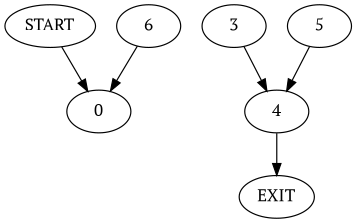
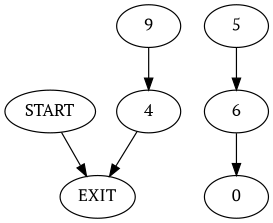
  digraph {
    fontname="PT Serif"
    node [fontname="PT Serif"]
    edge [fontname="PT Serif"]
    n1 [label=START]
    n2 [label=0]
-   3
+   3 [label=9]
    4
    n5 [label=EXIT]
    5
    6
-   n1 -> n2
+   n1 -> n5
    3 -> 4
    4 -> n5
-   5 -> 4
+   5 -> 6
    6 -> n2
  }
